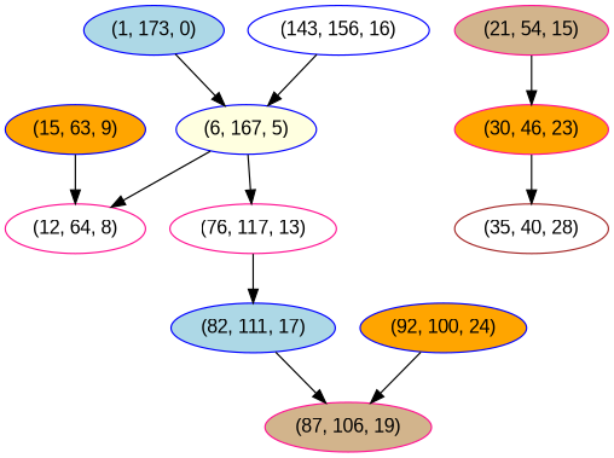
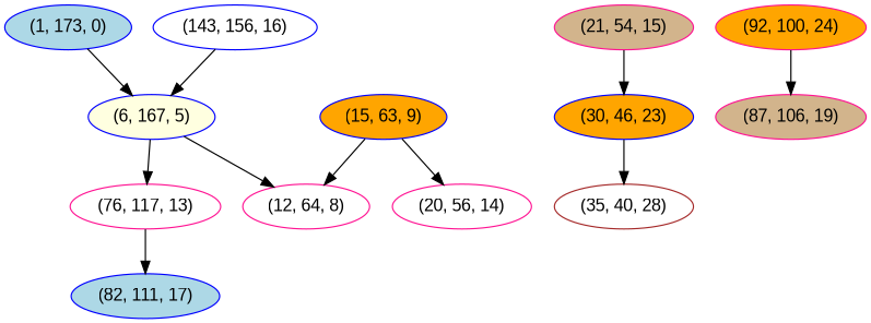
  digraph {
    fontname="Liberation Sans"
    node [color=blue fillcolor=white fontname="Liberation Sans" style=filled]
    edge [fontname="Liberation Sans"]
    "(1, 173, 0)" [fillcolor=lightblue]
    "(6, 167, 5)" [fillcolor=lightyellow]
    "(12, 64, 8)" [color=deeppink]
    "(76, 117, 13)" [color=deeppink]
    "(82, 111, 17)" [fillcolor=lightblue]
    "(143, 156, 16)"
    "(15, 63, 9)" [fillcolor=orange]
+   "(20, 56, 14)" [color=deeppink]
    "(21, 54, 15)" [color=deeppink fillcolor=tan]
-   "(30, 46, 23)" [color=deeppink fillcolor=orange]
+   "(30, 46, 23)" [fillcolor=orange]
    "(35, 40, 28)" [color=brown]
    "(87, 106, 19)" [color=deeppink fillcolor=tan]
-   "(92, 100, 24)" [fillcolor=orange]
+   "(92, 100, 24)" [color=deeppink fillcolor=orange]
    "(1, 173, 0)" -> "(6, 167, 5)"
    "(6, 167, 5)" -> "(12, 64, 8)"
    "(6, 167, 5)" -> "(76, 117, 13)"
    "(76, 117, 13)" -> "(82, 111, 17)"
-   "(82, 111, 17)" -> "(87, 106, 19)"
    "(143, 156, 16)" -> "(6, 167, 5)"
    "(15, 63, 9)" -> "(12, 64, 8)"
+   "(15, 63, 9)" -> "(20, 56, 14)"
    "(21, 54, 15)" -> "(30, 46, 23)"
    "(30, 46, 23)" -> "(35, 40, 28)"
    "(92, 100, 24)" -> "(87, 106, 19)"
  }
